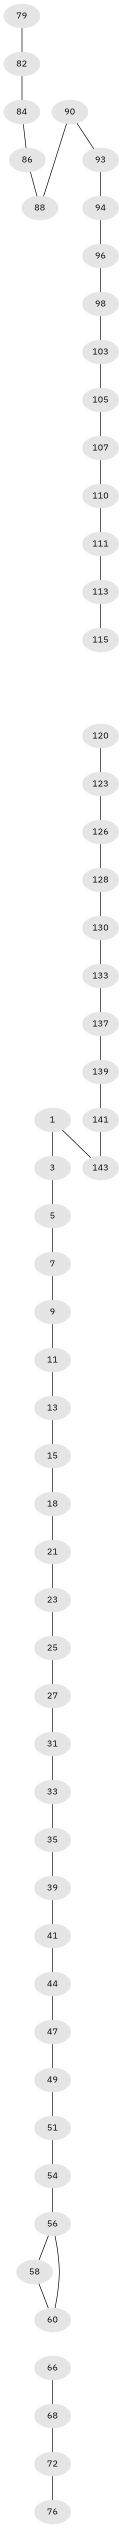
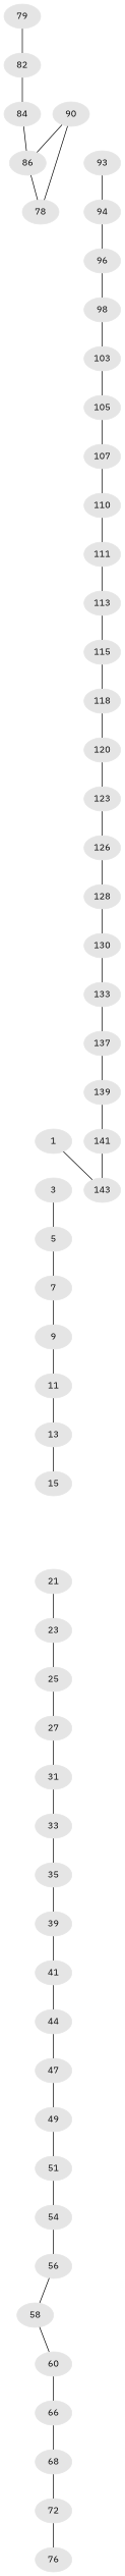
  graph {
    fontname="IBM Plex Sans"
    node [color=gray90 fontname="IBM Plex Sans" style=filled]
    edge [fontname="IBM Plex Sans"]
    n1 [label=3 super="+3"]
    5 [super="+6"]
    1
    143 [super="+144"]
    7 [super="+8"]
    9 [super="+10"]
    11 [super="+12"]
    13 [super="+14"]
    15 [super="+16"]
-   18 [super="+19"]
    21 [super="+22"]
    23 [super="+24"]
    25 [super="+26"]
    27 [super="+28"]
    31 [super="+32"]
    33 [super="+34"]
    35 [super="+36"]
    n18 [label=39 super="+39"]
    41 [super="+42"]
    44 [super="+45"]
    47 [super="+48"]
    49 [super="+50"]
    51 [super="+52"]
    54 [super="+55"]
    56 [super="+57"]
    58 [super="+59"]
    60 [super="+61"]
    66 [super="+67"]
    68 [super="+69"]
    72 [super="+73"]
    76 [super="+77"]
    79 [super="+80"]
    82 [super="+83"]
    84 [super="+85"]
    86 [super="+87"]
-   88 [super="+89"]
+   88 [super="+89" label=78]
    90 [super="+91"]
    93
    94 [super="+95"]
    96 [super="+97"]
    98 [super="+99"]
    103 [super="+104"]
    105 [super="+106"]
    107 [super="+108"]
    110
    111 [super="+112"]
    113 [super="+114"]
    115 [super="+116"]
+   118 [super="+119"]
    120 [super="+121"]
    123 [super="+124"]
    126 [super="+127"]
    128 [super="+129"]
    130 [super="+131"]
    133 [super="+134"]
    137 [super="+138"]
    139 [super="+140"]
    141 [super="+142"]
    n1 -- 5
    5 -- 7
-   1 -- n1
    1 -- 143
    7 -- 9
    9 -- 11
    11 -- 13
    13 -- 15
-   15 -- 18
-   18 -- 21
    21 -- 23
    23 -- 25
    25 -- 27
    27 -- 31
    31 -- 33
    33 -- 35
    35 -- n18
    n18 -- 41
    41 -- 44
    44 -- 47
    47 -- 49
    49 -- 51
    51 -- 54
    54 -- 56
    56 -- 58
    58 -- 60
-   60 -- 56
+   60 -- 66
    66 -- 68
    68 -- 72
    72 -- 76
    79 -- 82
    82 -- 84
    84 -- 86
    86 -- 88
    88 -- 90
-   90 -- 93
+   90 -- 86
    93 -- 94
    94 -- 96
    96 -- 98
    98 -- 103
    103 -- 105
    105 -- 107
    107 -- 110
    110 -- 111
    111 -- 113
    113 -- 115
+   115 -- 118
+   118 -- 120
    120 -- 123
    123 -- 126
    126 -- 128
    128 -- 130
    130 -- 133
    133 -- 137
    137 -- 139
    139 -- 141
    141 -- 143
  }
